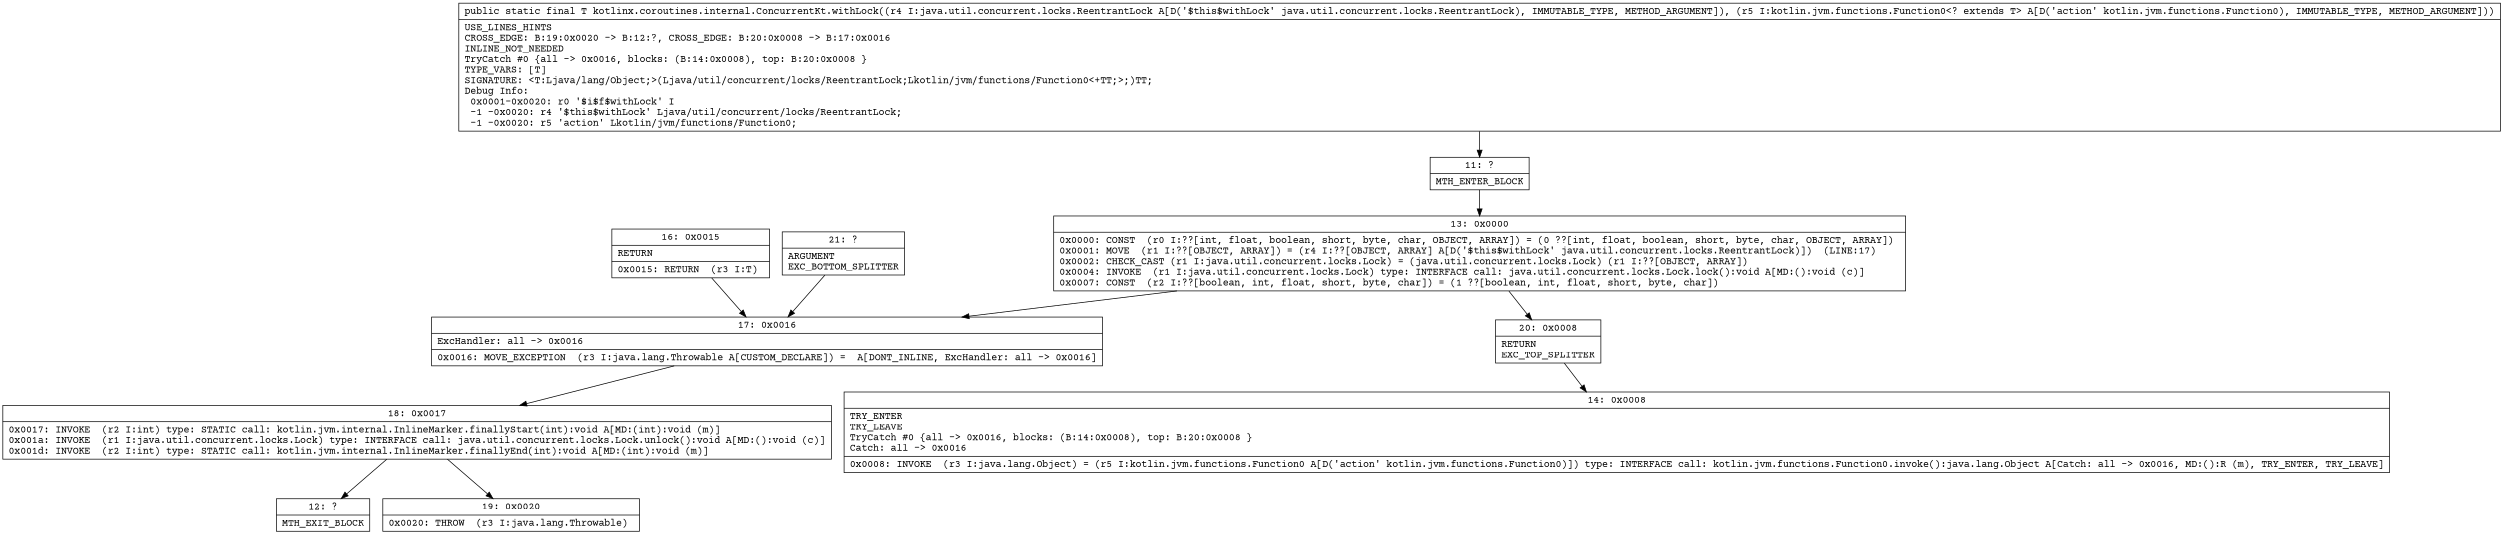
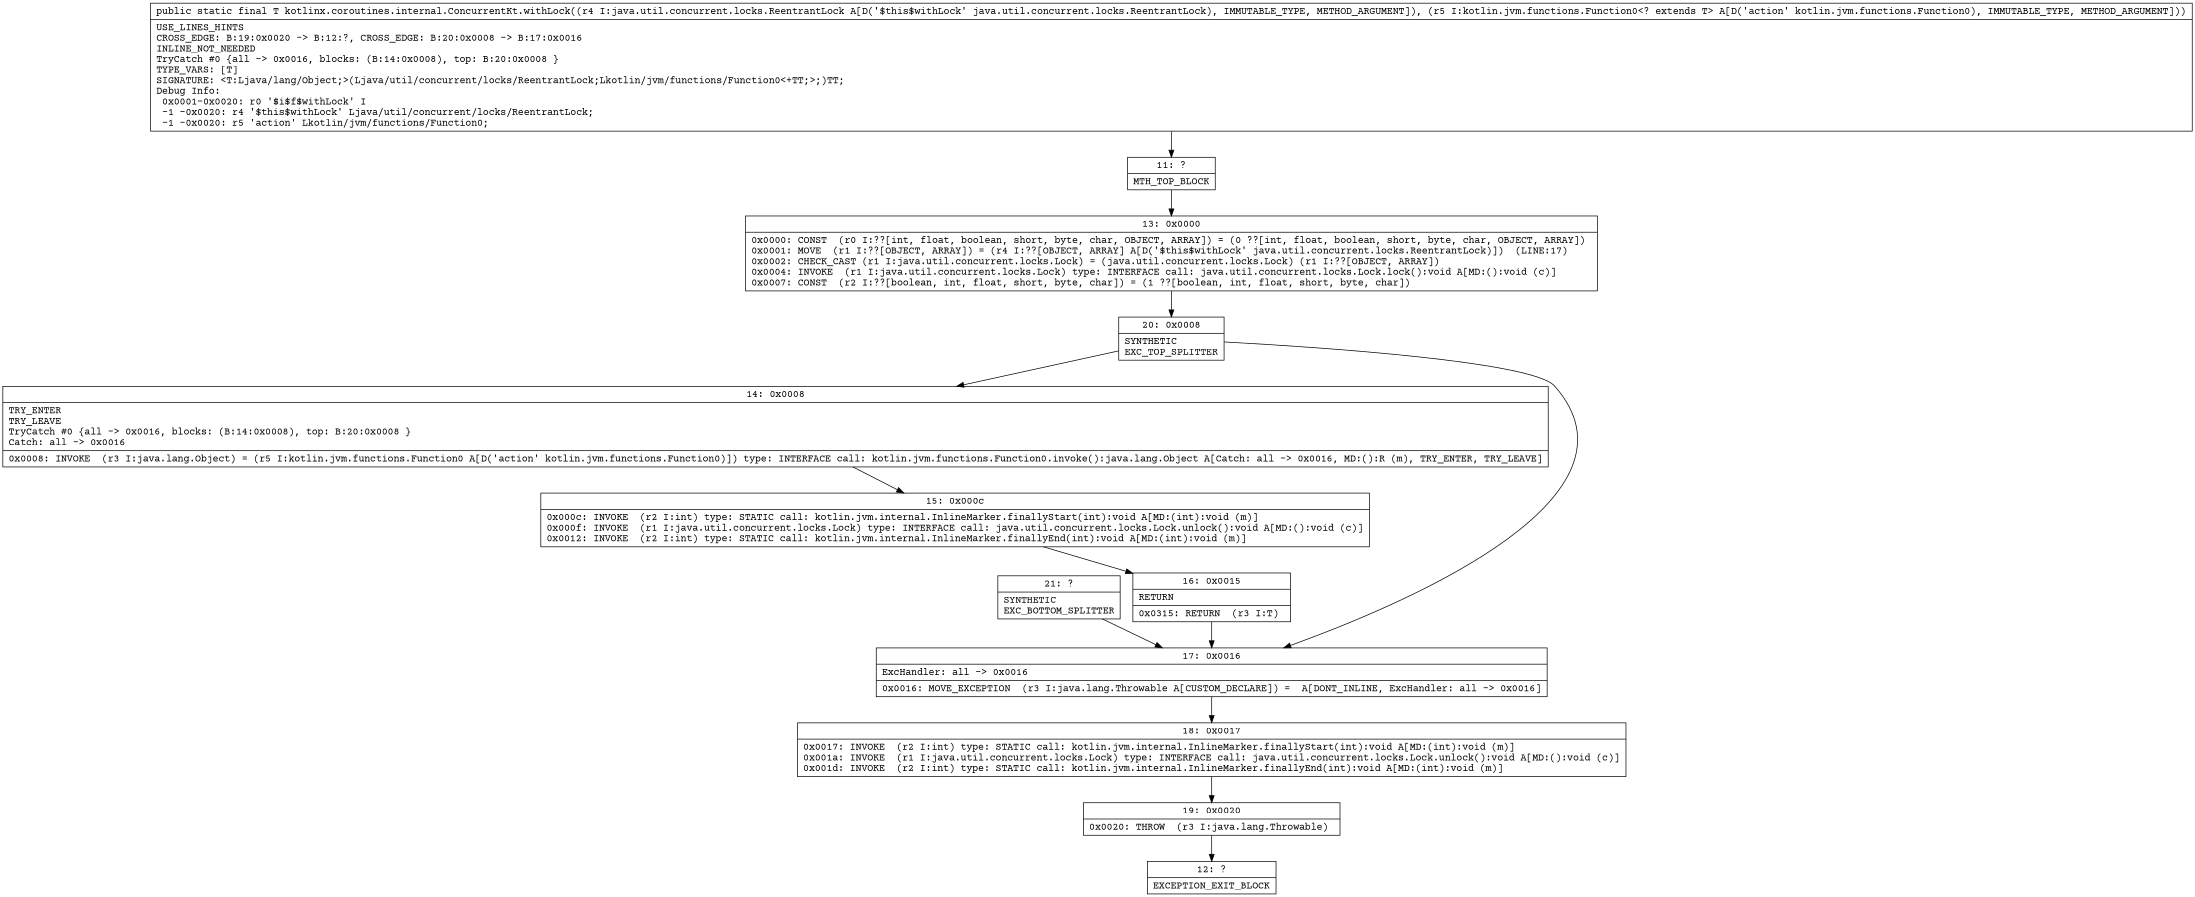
  digraph {
    fontname="Courier Prime"
    node [fontname="Courier Prime" shape=record]
    edge [fontname="Courier Prime"]
-   n1 [label="{11\:\ ?|MTH_ENTER_BLOCK\l}"]
+   n1 [label="{11\:\ ?|MTH_TOP_BLOCK\l}"]
    n2 [label="{13\:\ 0x0000|0x0000: CONST  (r0 I:??[int, float, boolean, short, byte, char, OBJECT, ARRAY]) = (0 ??[int, float, boolean, short, byte, char, OBJECT, ARRAY]) \l0x0001: MOVE  (r1 I:??[OBJECT, ARRAY]) = (r4 I:??[OBJECT, ARRAY] A[D('$this$withLock' java.util.concurrent.locks.ReentrantLock)])  (LINE:17)\l0x0002: CHECK_CAST (r1 I:java.util.concurrent.locks.Lock) = (java.util.concurrent.locks.Lock) (r1 I:??[OBJECT, ARRAY]) \l0x0004: INVOKE  (r1 I:java.util.concurrent.locks.Lock) type: INTERFACE call: java.util.concurrent.locks.Lock.lock():void A[MD:():void (c)]\l0x0007: CONST  (r2 I:??[boolean, int, float, short, byte, char]) = (1 ??[boolean, int, float, short, byte, char]) \l}"]
-   n3 [label="{20\:\ 0x0008|RETURN\lEXC_TOP_SPLITTER\l}"]
+   n3 [label="{20\:\ 0x0008|SYNTHETIC\lEXC_TOP_SPLITTER\l}"]
    n4 [label="{14\:\ 0x0008|TRY_ENTER\lTRY_LEAVE\lTryCatch #0 \{all \-\> 0x0016, blocks: (B:14:0x0008), top: B:20:0x0008 \}\lCatch: all \-\> 0x0016\l|0x0008: INVOKE  (r3 I:java.lang.Object) = (r5 I:kotlin.jvm.functions.Function0 A[D('action' kotlin.jvm.functions.Function0)]) type: INTERFACE call: kotlin.jvm.functions.Function0.invoke():java.lang.Object A[Catch: all \-\> 0x0016, MD:():R (m), TRY_ENTER, TRY_LEAVE]\l}"]
    n5 [label="{17\:\ 0x0016|ExcHandler: all \-\> 0x0016\l|0x0016: MOVE_EXCEPTION  (r3 I:java.lang.Throwable A[CUSTOM_DECLARE]) =  A[DONT_INLINE, ExcHandler: all \-\> 0x0016]\l}"]
+   n6 [label="{15\:\ 0x000c|0x000c: INVOKE  (r2 I:int) type: STATIC call: kotlin.jvm.internal.InlineMarker.finallyStart(int):void A[MD:(int):void (m)]\l0x000f: INVOKE  (r1 I:java.util.concurrent.locks.Lock) type: INTERFACE call: java.util.concurrent.locks.Lock.unlock():void A[MD:():void (c)]\l0x0012: INVOKE  (r2 I:int) type: STATIC call: kotlin.jvm.internal.InlineMarker.finallyEnd(int):void A[MD:(int):void (m)]\l}"]
    n7 [label="{18\:\ 0x0017|0x0017: INVOKE  (r2 I:int) type: STATIC call: kotlin.jvm.internal.InlineMarker.finallyStart(int):void A[MD:(int):void (m)]\l0x001a: INVOKE  (r1 I:java.util.concurrent.locks.Lock) type: INTERFACE call: java.util.concurrent.locks.Lock.unlock():void A[MD:():void (c)]\l0x001d: INVOKE  (r2 I:int) type: STATIC call: kotlin.jvm.internal.InlineMarker.finallyEnd(int):void A[MD:(int):void (m)]\l}"]
-   n8 [label="{16\:\ 0x0015|RETURN\l|0x0015: RETURN  (r3 I:T) \l}"]
-   n9 [label="{21\:\ ?|ARGUMENT\lEXC_BOTTOM_SPLITTER\l}"]
-   n10 [label="{12\:\ ?|MTH_EXIT_BLOCK\l}"]
+   n8 [label="{16\:\ 0x0015|RETURN\l|0x0315: RETURN  (r3 I:T) \l}"]
+   n9 [label="{21\:\ ?|SYNTHETIC\lEXC_BOTTOM_SPLITTER\l}"]
+   n10 [label="{12\:\ ?|EXCEPTION_EXIT_BLOCK\l}"]
    n11 [label="{19\:\ 0x0020|0x0020: THROW  (r3 I:java.lang.Throwable) \l}"]
    n12 [label="{public static final T kotlinx.coroutines.internal.ConcurrentKt.withLock((r4 I:java.util.concurrent.locks.ReentrantLock A[D('$this$withLock' java.util.concurrent.locks.ReentrantLock), IMMUTABLE_TYPE, METHOD_ARGUMENT]), (r5 I:kotlin.jvm.functions.Function0\<? extends T\> A[D('action' kotlin.jvm.functions.Function0), IMMUTABLE_TYPE, METHOD_ARGUMENT]))  | USE_LINES_HINTS\lCROSS_EDGE: B:19:0x0020 \-\> B:12:?, CROSS_EDGE: B:20:0x0008 \-\> B:17:0x0016\lINLINE_NOT_NEEDED\lTryCatch #0 \{all \-\> 0x0016, blocks: (B:14:0x0008), top: B:20:0x0008 \}\lTYPE_VARS: [T]\lSIGNATURE: \<T:Ljava\/lang\/Object;\>(Ljava\/util\/concurrent\/locks\/ReentrantLock;Lkotlin\/jvm\/functions\/Function0\<+TT;\>;)TT;\lDebug Info:\l  0x0001\-0x0020: r0 '$i$f$withLock' I\l  \-1 \-0x0020: r4 '$this$withLock' Ljava\/util\/concurrent\/locks\/ReentrantLock;\l  \-1 \-0x0020: r5 'action' Lkotlin\/jvm\/functions\/Function0;\l}"]
    n1 -> n2
    n2 -> n3
    n3 -> n4
-   n2 -> n5
+   n3 -> n5
+   n4 -> n6
    n5 -> n7
+   n6 -> n8
    n7 -> n11
    n8 -> n5
    n9 -> n5
-   n7 -> n10
+   n11 -> n10
    n12 -> n1
  }
